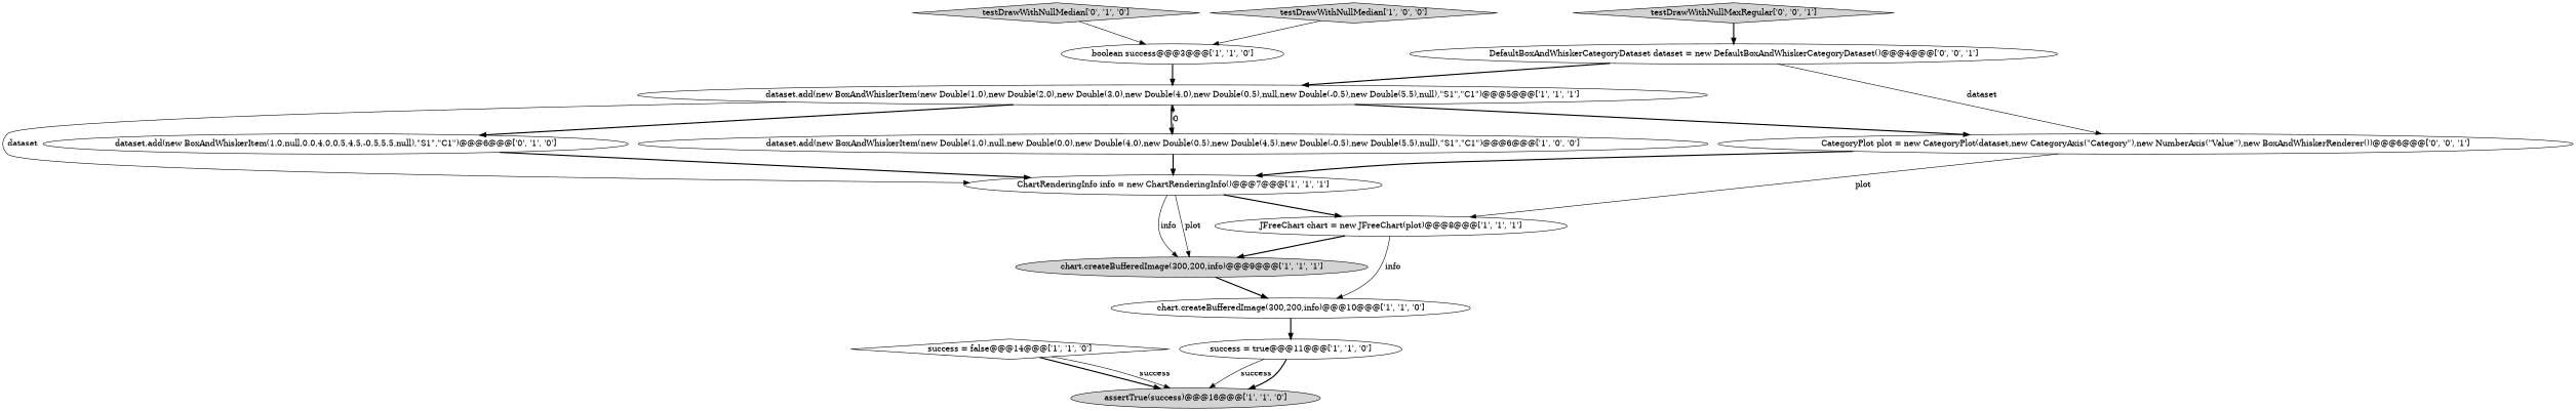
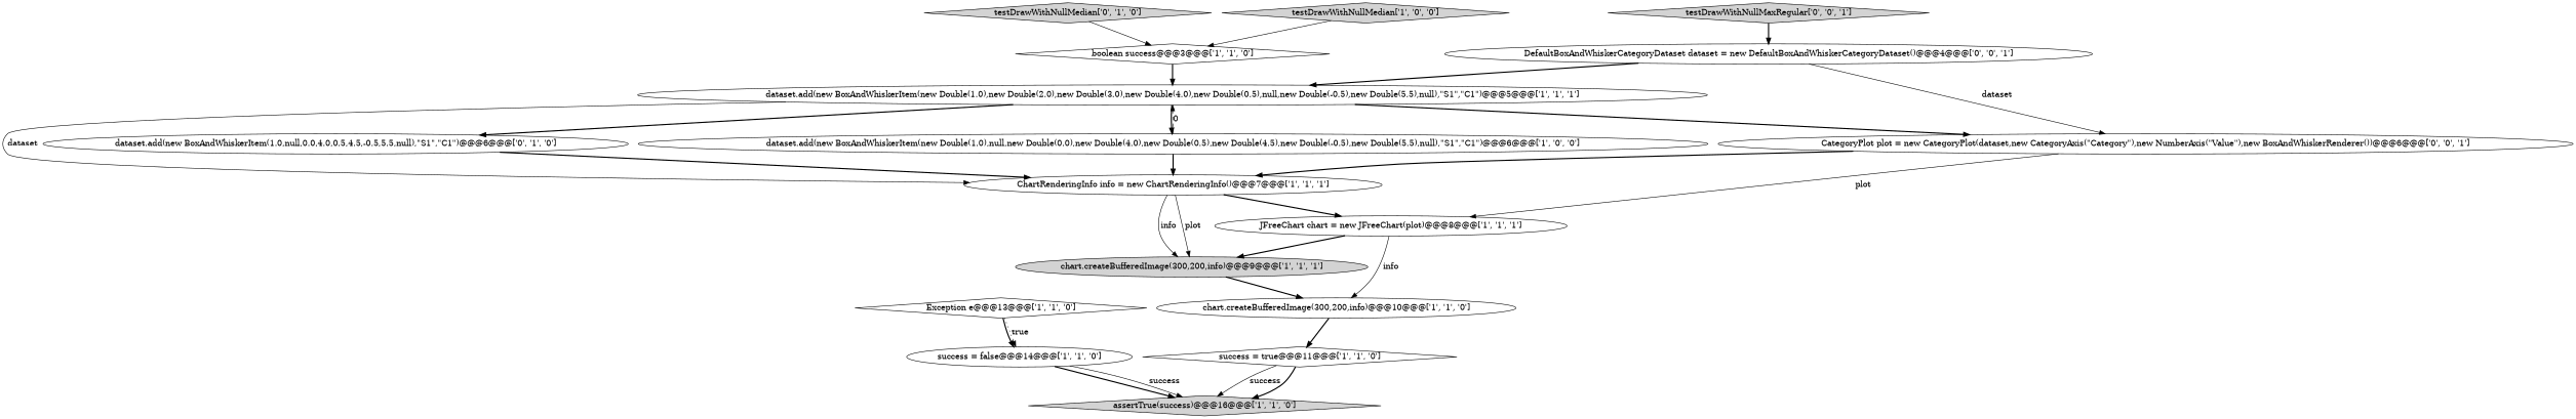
  digraph {
    node [fillcolor=white shape=ellipse style=filled]
    edge [style=bold]
    n1 [label="DefaultBoxAndWhiskerCategoryDataset dataset = new DefaultBoxAndWhiskerCategoryDataset()@@@4@@@['0', '0', '1']"]
    n2 [label="CategoryPlot plot = new CategoryPlot(dataset,new CategoryAxis(\"Category\"),new NumberAxis(\"Value\"),new BoxAndWhiskerRenderer())@@@6@@@['0', '0', '1']"]
    n3 [label="dataset.add(new BoxAndWhiskerItem(new Double(1.0),new Double(2.0),new Double(3.0),new Double(4.0),new Double(0.5),null,new Double(-0.5),new Double(5.5),null),\"S1\",\"C1\")@@@5@@@['1', '1', '1']"]
    n4 [label="ChartRenderingInfo info = new ChartRenderingInfo()@@@7@@@['1', '1', '1']"]
    n5 [label="JFreeChart chart = new JFreeChart(plot)@@@8@@@['1', '1', '1']"]
    n6 [label="dataset.add(new BoxAndWhiskerItem(1.0,null,0.0,4.0,0.5,4.5,-0.5,5.5,null),\"S1\",\"C1\")@@@6@@@['0', '1', '0']"]
    n7 [label="dataset.add(new BoxAndWhiskerItem(new Double(1.0),null,new Double(0.0),new Double(4.0),new Double(0.5),new Double(4.5),new Double(-0.5),new Double(5.5),null),\"S1\",\"C1\")@@@6@@@['1', '0', '0']"]
    n8 [fillcolor=lightgray label="testDrawWithNullMaxRegular['0', '0', '1']" shape=diamond]
    n9 [fillcolor=lightgray label="chart.createBufferedImage(300,200,info)@@@9@@@['1', '1', '1']"]
-   n10 [label="boolean success@@@3@@@['1', '1', '0']"]
-   n11 [label="success = false@@@14@@@['1', '1', '0']" shape=diamond]
-   n12 [fillcolor=lightgray label="assertTrue(success)@@@16@@@['1', '1', '0']"]
-   n13 [label="success = true@@@11@@@['1', '1', '0']"]
+   n10 [label="boolean success@@@3@@@['1', '1', '0']" shape=diamond]
+   n11 [label="success = false@@@14@@@['1', '1', '0']"]
+   n12 [fillcolor=lightgray label="assertTrue(success)@@@16@@@['1', '1', '0']" shape=diamond]
+   n13 [label="success = true@@@11@@@['1', '1', '0']" shape=diamond]
+   n14 [label="Exception e@@@13@@@['1', '1', '0']" shape=diamond]
    n15 [label="chart.createBufferedImage(300,200,info)@@@10@@@['1', '1', '0']"]
    n16 [fillcolor=lightgray label="testDrawWithNullMedian['0', '1', '0']" shape=diamond]
    n17 [fillcolor=lightgray label="testDrawWithNullMedian['1', '0', '0']" shape=diamond]
    n1 -> n2 [label=dataset style=solid]
    n1 -> n3
    n2 -> n4
    n2 -> n5 [label=plot style=solid]
    n3 -> n2
    n3 -> n4 [label=dataset style=solid]
    n3 -> n6
    n3 -> n7
    n4 -> n5
    n4 -> n9 [label=info style=solid]
    n4 -> n9 [label=plot style=solid]
    n5 -> n9
    n5 -> n15 [label=info style=solid]
    n6 -> n4
    n7 -> n3 [label=0 style=dashed]
    n7 -> n4
    n8 -> n1
    n9 -> n15
    n10 -> n3
    n11 -> n12
    n11 -> n12 [label=success style=solid]
    n13 -> n12 [label=success style=solid]
    n13 -> n12
+   n14 -> n11 [label=true style=dotted]
+   n14 -> n11
    n15 -> n13
    n16 -> n10 [style=solid]
    n17 -> n10 [style=solid]
  }
